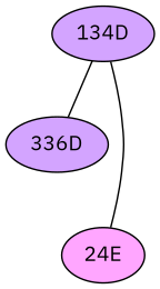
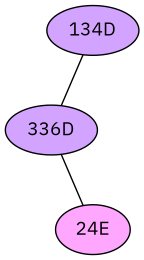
  graph {
    fontname="IBM Plex Sans"
    node [fillcolor="#D3A4FF" fontname="IBM Plex Sans" style=radial]
    edge [fontname="IBM Plex Sans" penwidth=1]
    "134D"
    n2 [label="336D"]
    "24E" [fillcolor="#FFA6FF"]
    "134D" -- n2
-   "134D" -- "24E"
+   n2 -- "24E"
  }
